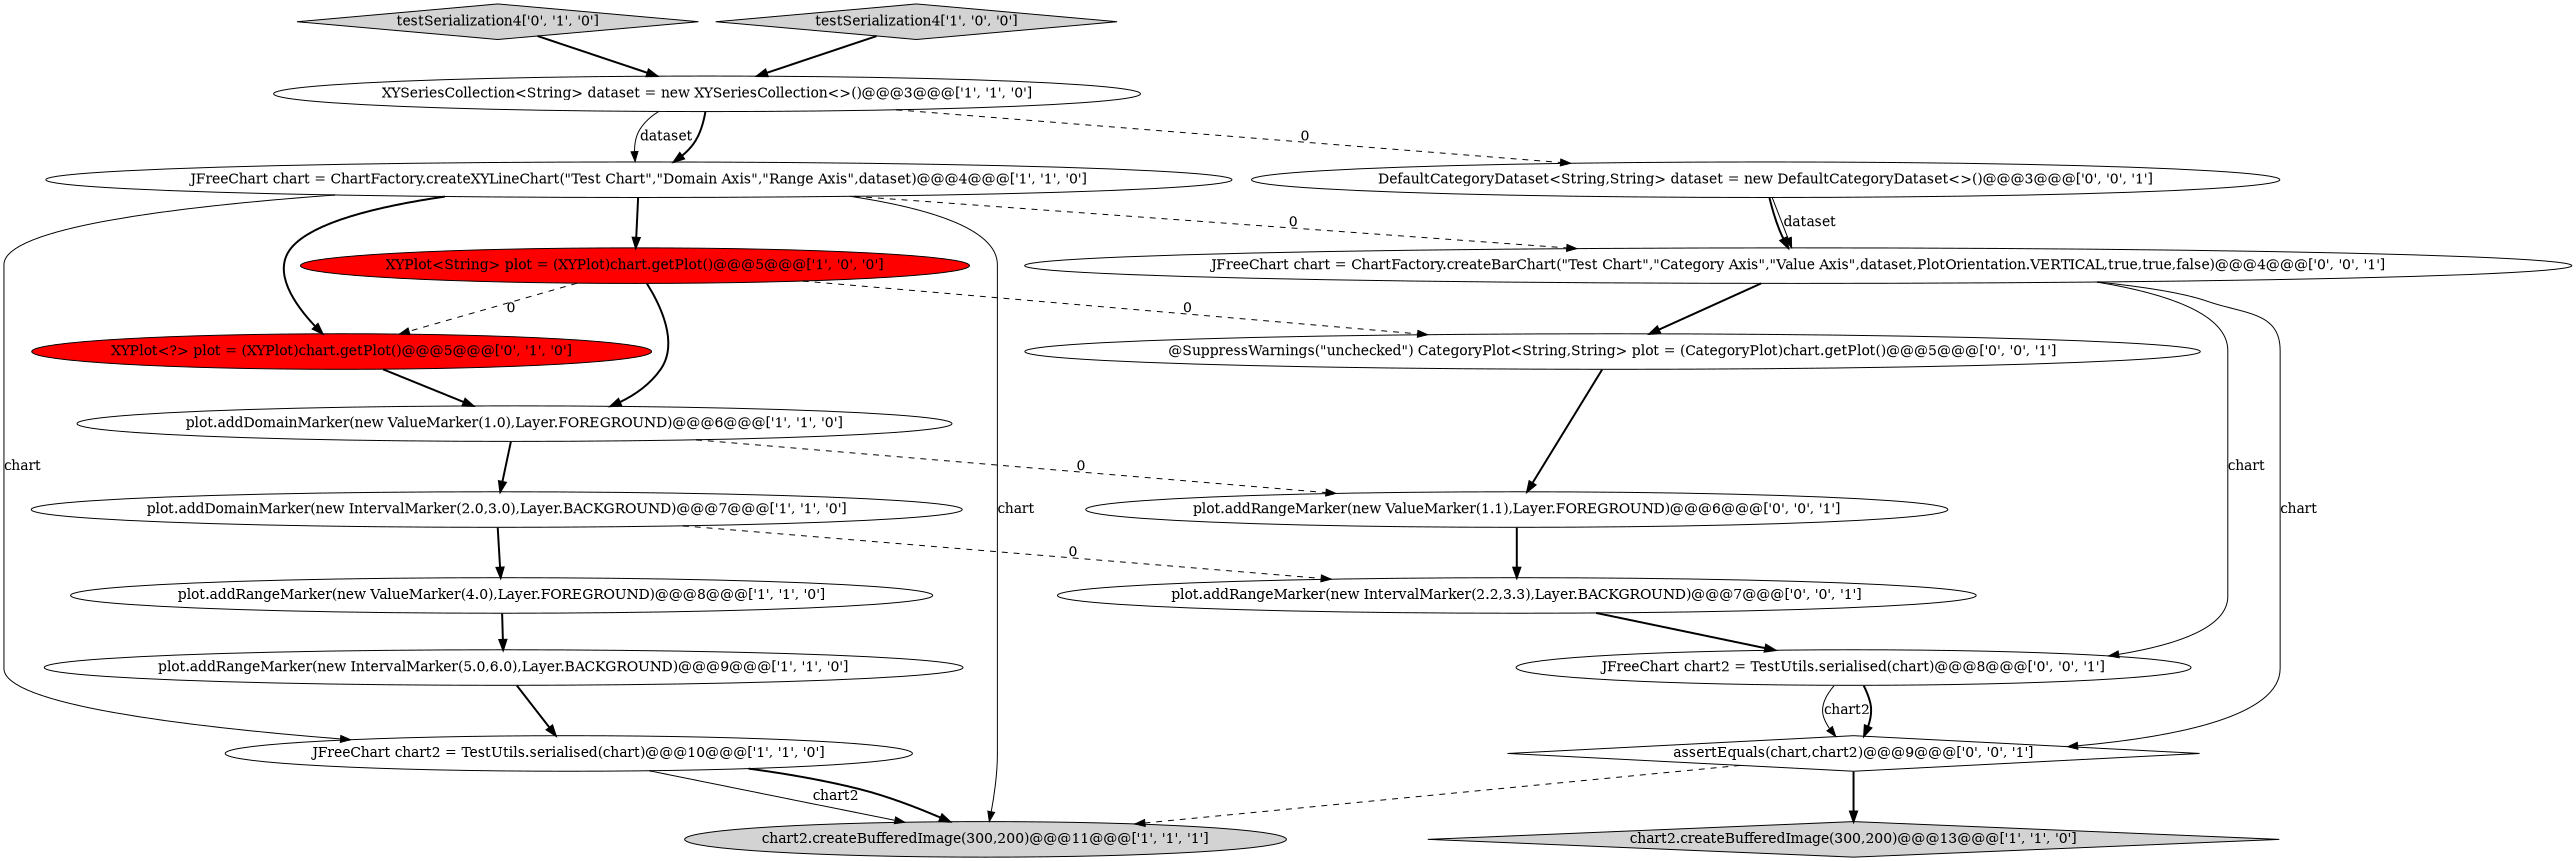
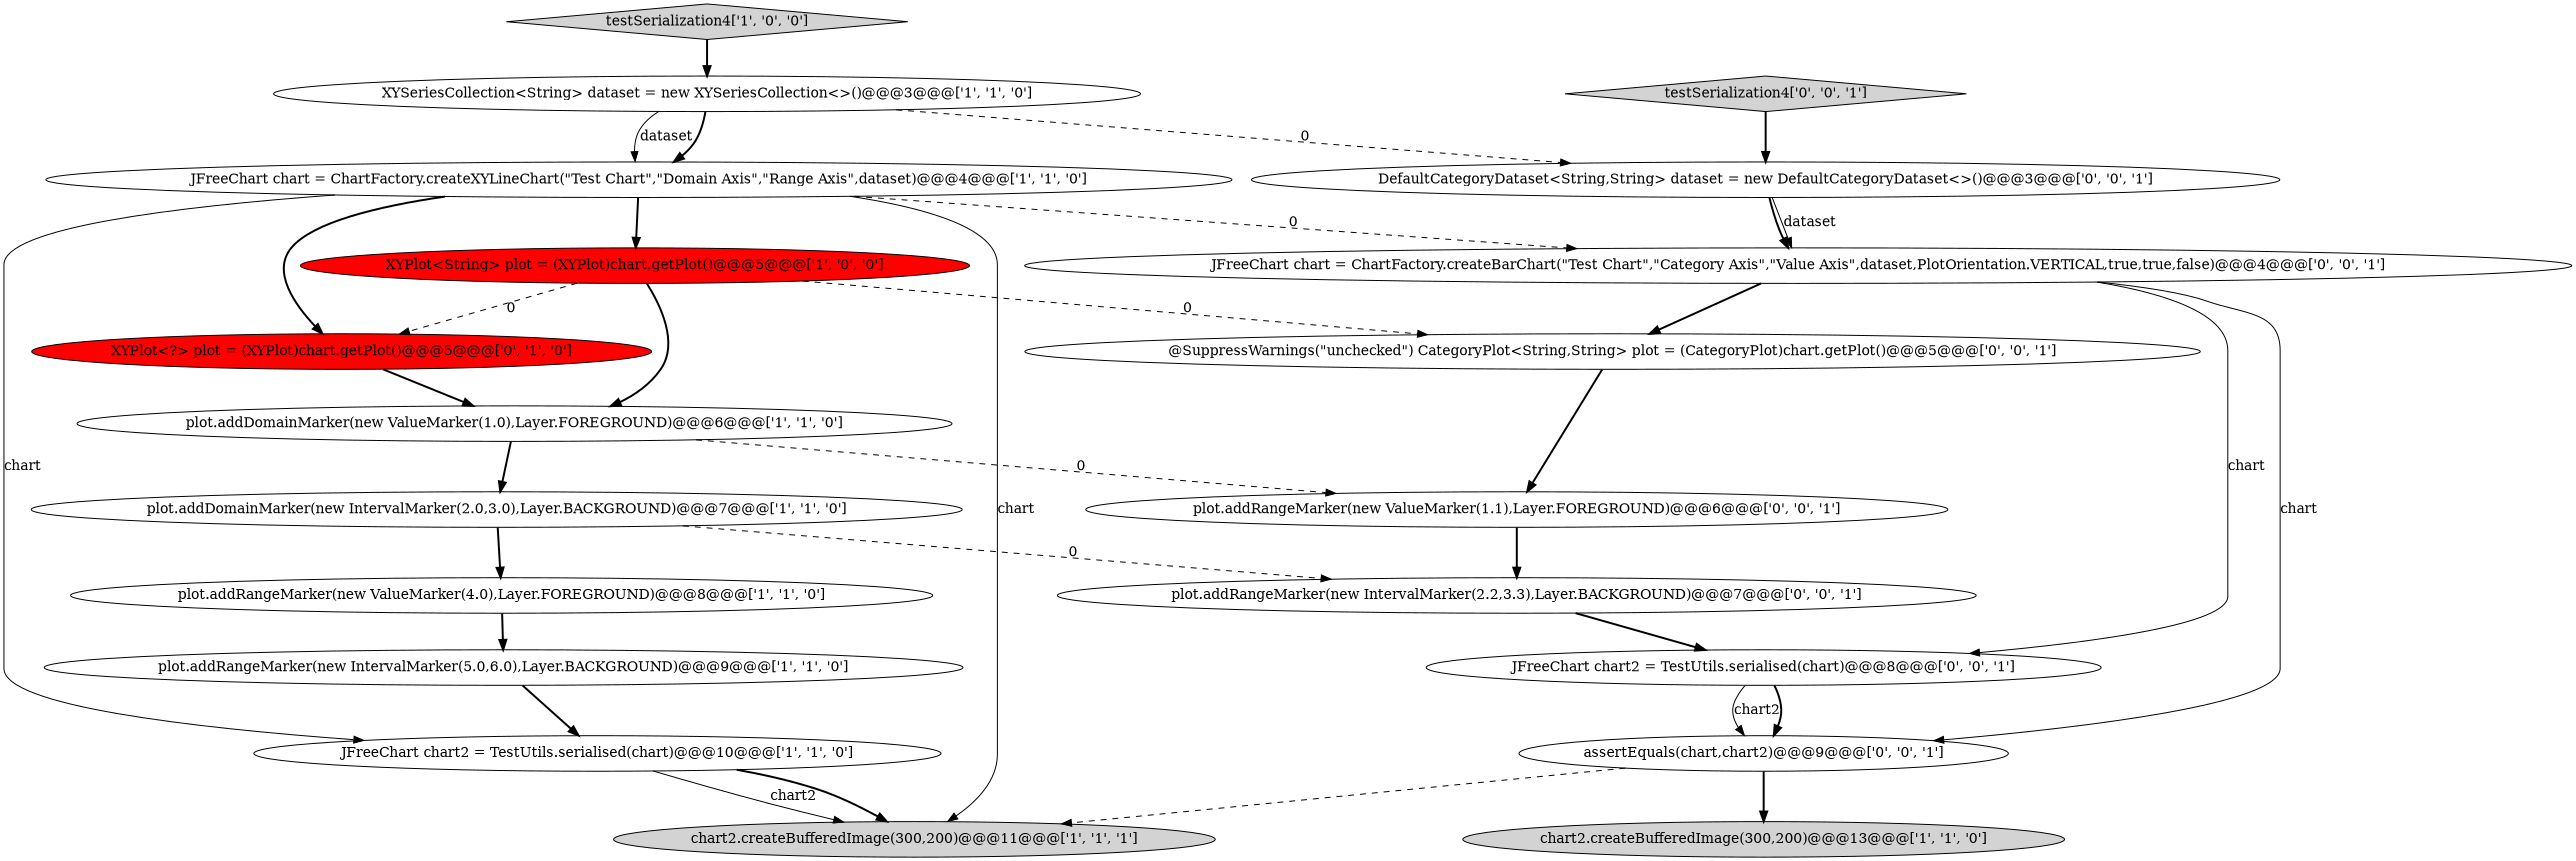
  digraph {
    node [fillcolor=white shape=ellipse style=filled]
    edge [style=bold]
+   n1 [fillcolor=lightgray label="testSerialization4['0', '0', '1']" shape=diamond]
    n2 [label="DefaultCategoryDataset<String,String> dataset = new DefaultCategoryDataset<>()@@@3@@@['0', '0', '1']"]
    n3 [label="JFreeChart chart = ChartFactory.createBarChart(\"Test Chart\",\"Category Axis\",\"Value Axis\",dataset,PlotOrientation.VERTICAL,true,true,false)@@@4@@@['0', '0', '1']"]
    n4 [label="JFreeChart chart2 = TestUtils.serialised(chart)@@@8@@@['0', '0', '1']"]
-   n5 [label="assertEquals(chart,chart2)@@@9@@@['0', '0', '1']" shape=diamond]
+   n5 [label="assertEquals(chart,chart2)@@@9@@@['0', '0', '1']"]
    n6 [fillcolor=lightgray label="chart2.createBufferedImage(300,200)@@@11@@@['1', '1', '1']"]
-   n7 [fillcolor=lightgray label="chart2.createBufferedImage(300,200)@@@13@@@['1', '1', '0']" shape=diamond]
-   n8 [fillcolor=lightgray label="testSerialization4['0', '1', '0']" shape=diamond]
+   n7 [fillcolor=lightgray label="chart2.createBufferedImage(300,200)@@@13@@@['1', '1', '0']"]
    n9 [label="XYSeriesCollection<String> dataset = new XYSeriesCollection<>()@@@3@@@['1', '1', '0']"]
    n10 [label="JFreeChart chart = ChartFactory.createXYLineChart(\"Test Chart\",\"Domain Axis\",\"Range Axis\",dataset)@@@4@@@['1', '1', '0']"]
    n11 [fillcolor=red label="XYPlot<?> plot = (XYPlot)chart.getPlot()@@@5@@@['0', '1', '0']"]
    n12 [label="plot.addDomainMarker(new ValueMarker(1.0),Layer.FOREGROUND)@@@6@@@['1', '1', '0']"]
    n13 [label="plot.addRangeMarker(new ValueMarker(1.1),Layer.FOREGROUND)@@@6@@@['0', '0', '1']"]
    n14 [label="plot.addDomainMarker(new IntervalMarker(2.0,3.0),Layer.BACKGROUND)@@@7@@@['1', '1', '0']"]
    n15 [fillcolor=red label="XYPlot<String> plot = (XYPlot)chart.getPlot()@@@5@@@['1', '0', '0']"]
    n16 [label="JFreeChart chart2 = TestUtils.serialised(chart)@@@10@@@['1', '1', '0']"]
    n17 [label="@SuppressWarnings(\"unchecked\") CategoryPlot<String,String> plot = (CategoryPlot)chart.getPlot()@@@5@@@['0', '0', '1']"]
    n18 [label="plot.addRangeMarker(new IntervalMarker(2.2,3.3),Layer.BACKGROUND)@@@7@@@['0', '0', '1']"]
    n19 [label="plot.addRangeMarker(new IntervalMarker(5.0,6.0),Layer.BACKGROUND)@@@9@@@['1', '1', '0']"]
    n20 [label="plot.addRangeMarker(new ValueMarker(4.0),Layer.FOREGROUND)@@@8@@@['1', '1', '0']"]
    n21 [fillcolor=lightgray label="testSerialization4['1', '0', '0']" shape=diamond]
+   n1 -> n2
    n2 -> n3
    n2 -> n3 [label=dataset style=solid]
    n3 -> n4 [label=chart style=solid]
    n3 -> n5 [label=chart style=solid]
    n3 -> n17
    n4 -> n5 [label=chart2 style=solid]
    n4 -> n5
    n5 -> n6 [style=dashed]
    n5 -> n7
-   n8 -> n9
    n9 -> n2 [label=0 style=dashed]
    n9 -> n10 [label=dataset style=solid]
    n9 -> n10
    n10 -> n3 [label=0 style=dashed]
    n10 -> n6 [label=chart style=solid]
    n10 -> n11
    n10 -> n15
    n10 -> n16 [label=chart style=solid]
    n11 -> n12
    n12 -> n13 [label=0 style=dashed]
    n12 -> n14
    n13 -> n18
    n14 -> n18 [label=0 style=dashed]
    n14 -> n20
    n15 -> n11 [label=0 style=dashed]
    n15 -> n12
    n15 -> n17 [label=0 style=dashed]
    n16 -> n6 [label=chart2 style=solid]
    n16 -> n6
    n17 -> n13
    n18 -> n4
    n19 -> n16
    n20 -> n19
    n21 -> n9
  }
